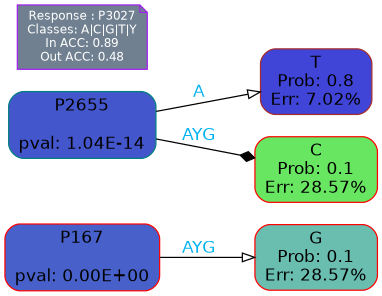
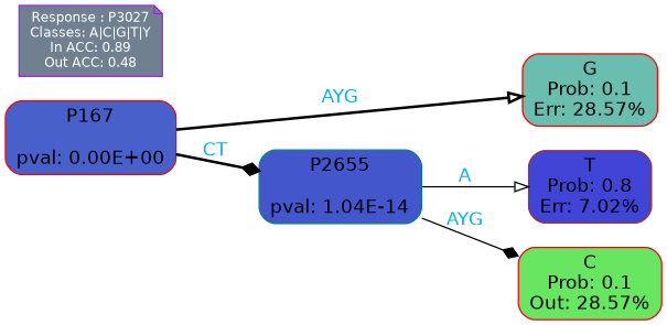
  digraph {
    rankdir=LR
    ranksep=equally
    splines=polylines
    node [color=red fontname=helvetica shape=box style="filled, rounded"]
    edge [arrowhead=onormal fontcolor=deepskyblue2 fontname=helvetica style=bold]
    n1 [fillcolor="#6abeb0" label="G\nProb: 0.1\nErr: 28.57%"]
    n2 [color=brown fillcolor="#4045d8" label="T\nProb: 0.8\nErr: 7.02%"]
-   n3 [fillcolor="#68e561" label="C\nProb: 0.1\nErr: 28.57%"]
+   n3 [fillcolor="#68e561" label="C\nProb: 0.1\nOut: 28.57%"]
    n4 [align=left color=purple fillcolor=slategray fontcolor=white fontsize=10 label="Response : P3027\nClasses: A|C|G|T|Y\nIn ACC: 0.89\nOut ACC: 0.48\n" shape=note style=filled]
    n5 [fillcolor="#4860c9" label="P167\n\npval: 0.00E+00"]
    n6 [color=teal fillcolor="#4456cb" label="P2655\n\npval: 1.04E-14"]
    subgraph sub_1 {
      rank=same
      n1
      n2
      n3
    }
    subgraph sub_2 {
      rank=same
      n4
      n5
    }
-   n5 -> n1 [label=AYG style=solid]
+   n5 -> n1 [label=AYG]
+   n5 -> n6 [arrowhead=diamond label=CT]
    n6 -> n2 [label=A style=solid]
    n6 -> n3 [arrowhead=diamond label=AYG style=solid]
  }
